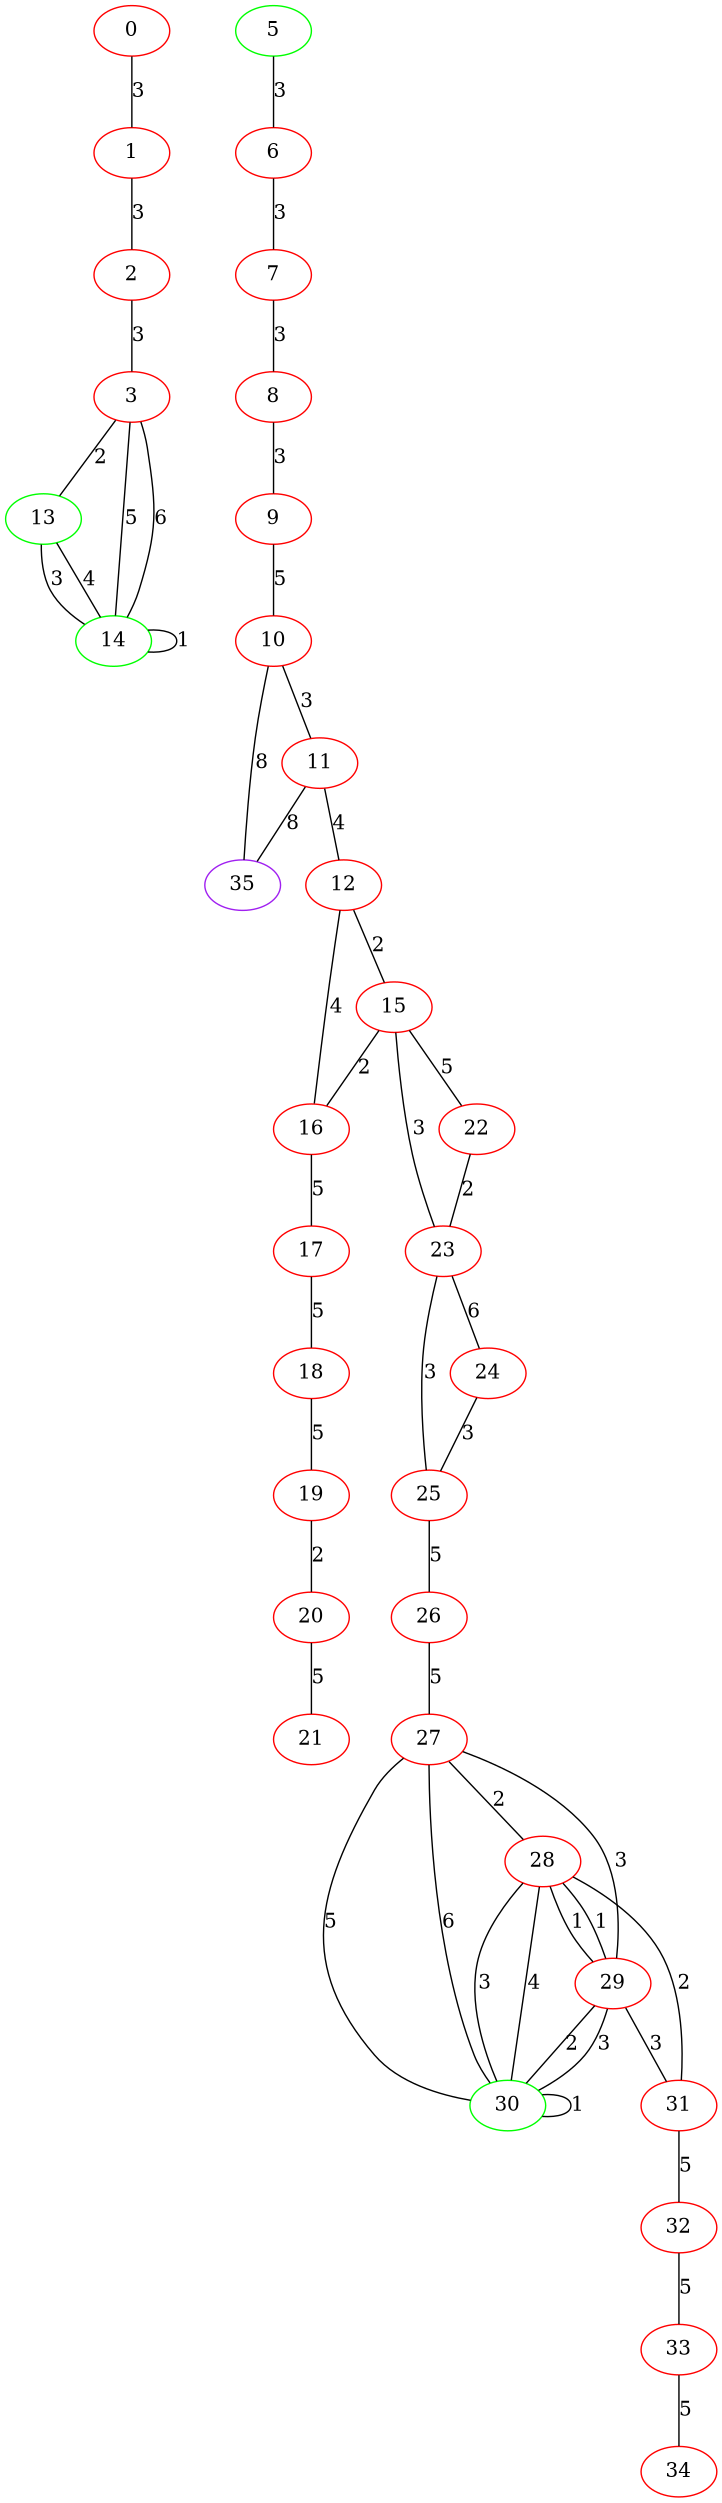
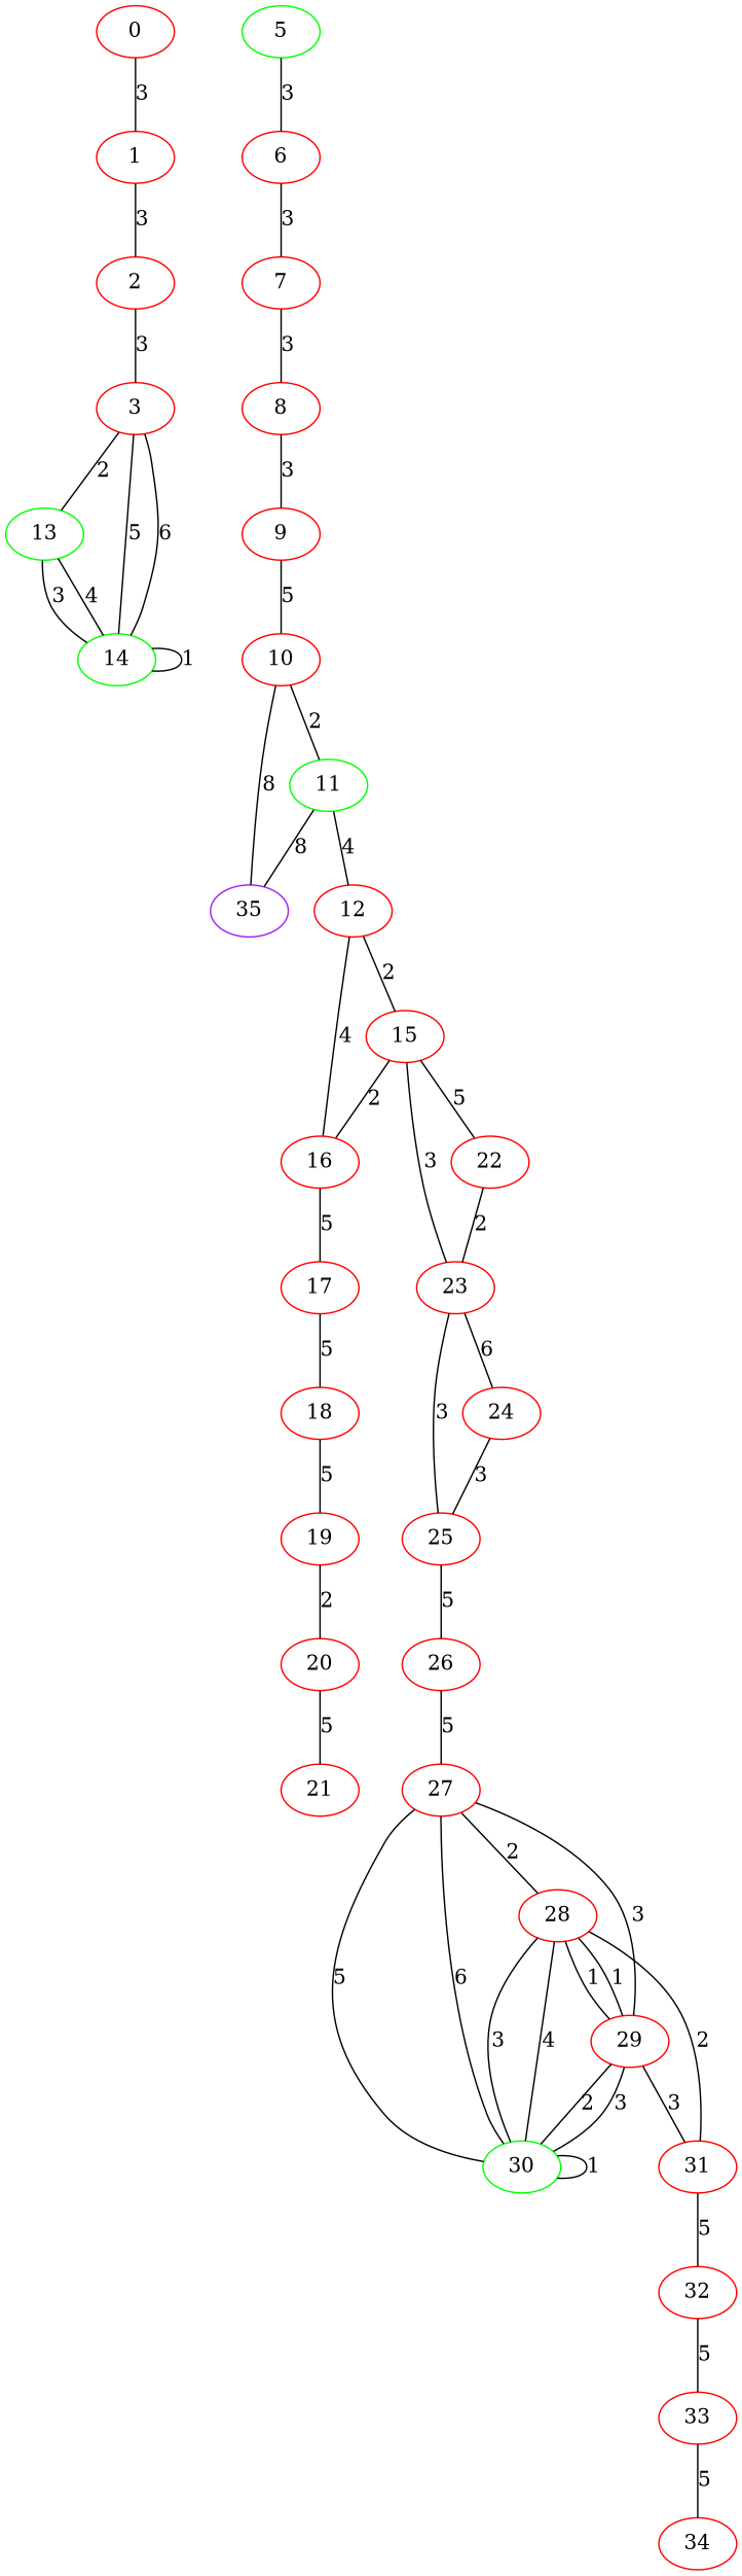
  graph {
    node [color=red weight=1]
    0
    1
    2
    3
    13 [color=green]
    14 [color=green weight=2]
    5 [color=green]
    6
    7
    8
    9
    10
-   11
+   11 [color=green]
    35 [color=purple weight=4]
    12
    15
    16
    22
    23
    17
    24
    25
    18
    19
    20
    21
    26
    27
    28
    29
    30 [color=green weight=2]
    31
    32
    33
    34
    0 -- 1 [label=3]
    1 -- 2 [label=3]
    2 -- 3 [label=3]
    3 -- 13 [label=2]
    3 -- 14 [label=5]
    3 -- 14 [label=6]
    13 -- 14 [label=3]
    13 -- 14 [label=4]
    14 -- 14 [label=1]
    5 -- 6 [label=3]
    6 -- 7 [label=3]
    7 -- 8 [label=3]
    8 -- 9 [label=3]
    9 -- 10 [label=5]
-   10 -- 11 [label=3]
+   10 -- 11 [label=2]
    10 -- 35 [label=8]
    11 -- 35 [label=8]
    11 -- 12 [label=4]
    12 -- 15 [label=2]
    12 -- 16 [label=4]
    15 -- 16 [label=2]
    15 -- 22 [label=5]
    15 -- 23 [label=3]
    16 -- 17 [label=5]
    22 -- 23 [label=2]
    23 -- 24 [label=6]
    23 -- 25 [label=3]
    17 -- 18 [label=5]
    24 -- 25 [label=3]
    25 -- 26 [label=5]
    18 -- 19 [label=5]
    19 -- 20 [label=2]
    20 -- 21 [label=5]
    26 -- 27 [label=5]
    27 -- 28 [label=2]
    27 -- 29 [label=3]
    27 -- 30 [label=5]
    27 -- 30 [label=6]
    28 -- 29 [label=1]
    28 -- 29 [label=1]
    28 -- 30 [label=3]
    28 -- 30 [label=4]
    28 -- 31 [label=2]
    29 -- 30 [label=2]
    29 -- 30 [label=3]
    29 -- 31 [label=3]
    30 -- 30 [label=1]
    31 -- 32 [label=5]
    32 -- 33 [label=5]
    33 -- 34 [label=5]
  }
